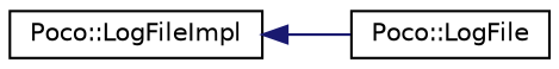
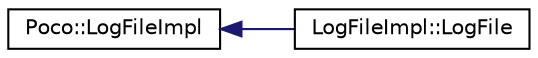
  digraph {
    rankdir=LR
    node [color=black fillcolor=white fontname=Helvetica fontsize=10 shape=record style=filled]
    n1 [height=0.2 label="Poco::LogFileImpl" width=0.4]
-   n2 [height=0.2 label="Poco::LogFile" width=0.4]
+   n2 [height=0.2 label="LogFileImpl::LogFile" width=0.4]
    n1 -> n2 [color=midnightblue dir=back fontname=Helvetica fontsize=10 labelfontname=Helvetica labelfontsize=10 style=solid]
  }
